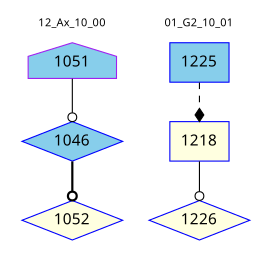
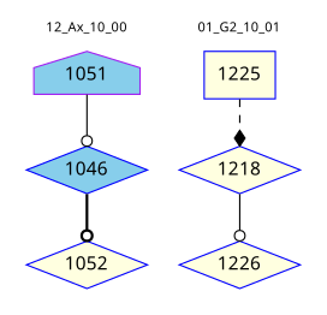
  digraph {
    fontname="Noto Sans"
    node [color=blue fillcolor=lightyellow fontname="Noto Sans" shape=diamond style=filled]
    edge [arrowhead=odot color=black fontname="Noto Sans" style=solid]
    n1 [color=purple fillcolor=skyblue label=1051 shape=house]
    n2 [fillcolor=skyblue label=1046]
    n3 [label=1052]
-   n4 [fillcolor=skyblue label=1225 shape=box]
-   n5 [label=1218 shape=box]
+   n4 [label=1225 shape=box]
+   n5 [label=1218]
    n6 [label=1226]
    subgraph cluster_1 {
      color=white
      fontsize=10
      label="12_Ax_10_00"
      n1
      n2
      n3
    }
    subgraph cluster_2 {
      color=white
      fontsize=10
      label="01_G2_10_01"
      n4
      n5
      n6
    }
    n1 -> n2
    n2 -> n3 [style=bold]
    n4 -> n5 [arrowhead=diamond style=dashed]
    n5 -> n6
  }
